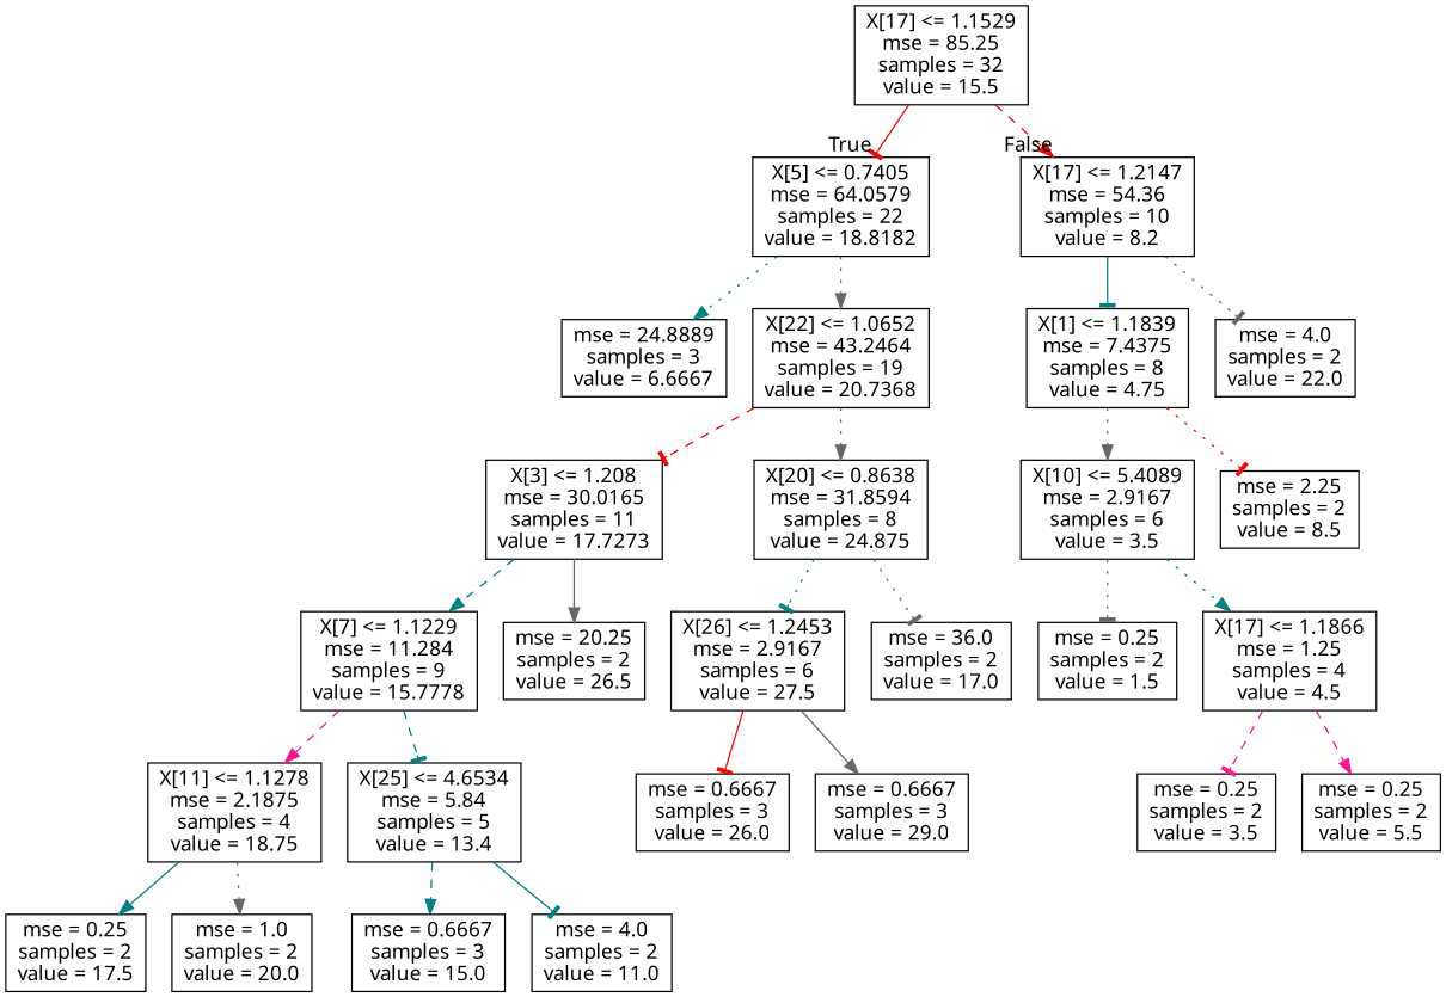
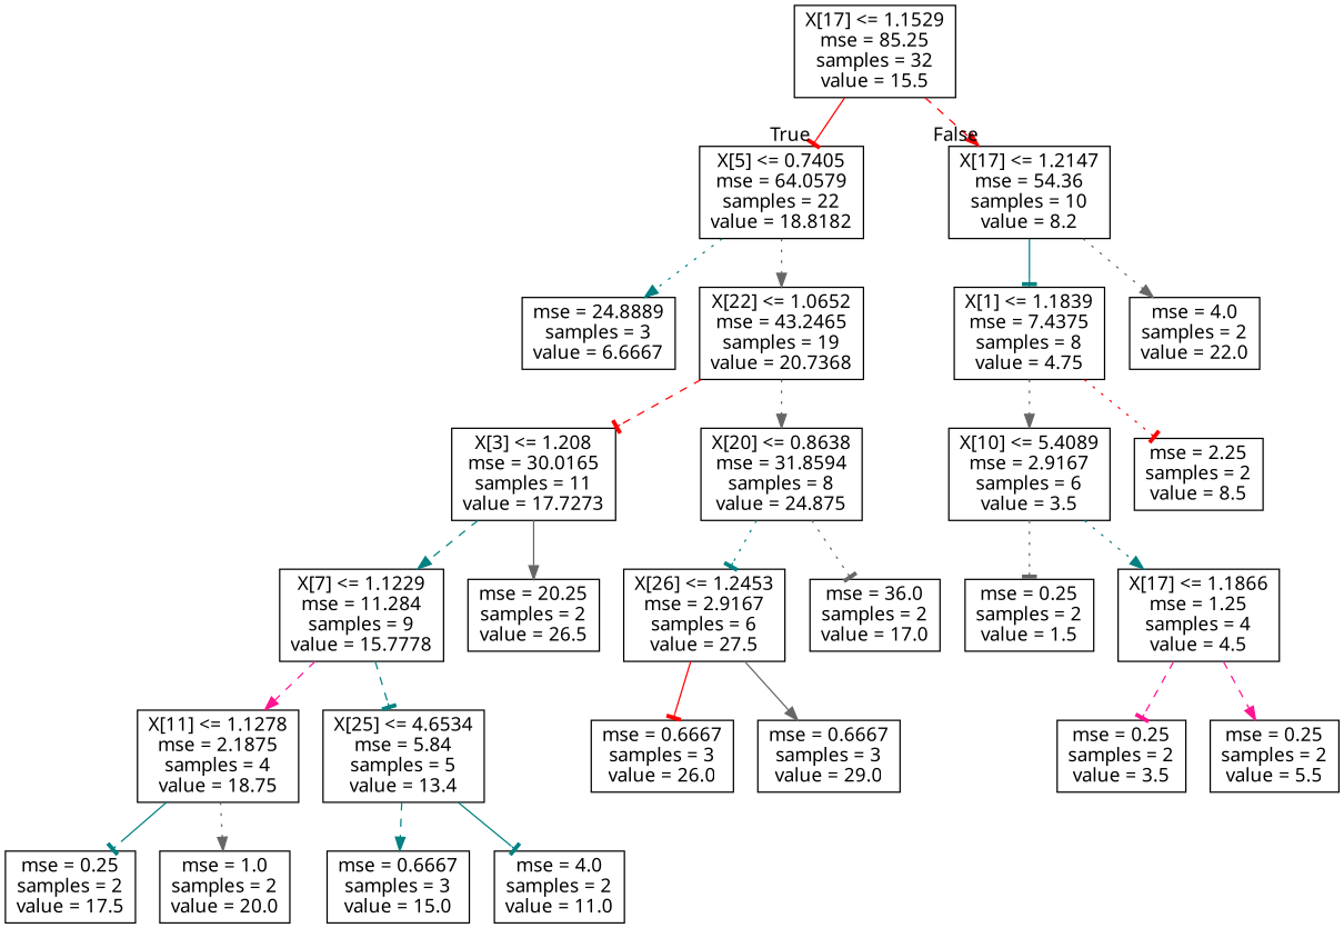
  digraph {
    fontname="Noto Sans"
    node [fontname="Noto Sans" shape=box]
    edge [arrowhead=normal color=teal fontname="Noto Sans" style=dotted]
    n1 [label="X[17] <= 1.1529\nmse = 85.25\nsamples = 32\nvalue = 15.5"]
    n2 [label="X[5] <= 0.7405\nmse = 64.0579\nsamples = 22\nvalue = 18.8182"]
    n3 [label="X[17] <= 1.2147\nmse = 54.36\nsamples = 10\nvalue = 8.2"]
    n4 [label="mse = 24.8889\nsamples = 3\nvalue = 6.6667"]
-   n5 [label="X[22] <= 1.0652\nmse = 43.2464\nsamples = 19\nvalue = 20.7368"]
+   n5 [label="X[22] <= 1.0652\nmse = 43.2465\nsamples = 19\nvalue = 20.7368"]
    n6 [label="X[1] <= 1.1839\nmse = 7.4375\nsamples = 8\nvalue = 4.75"]
    n7 [label="mse = 4.0\nsamples = 2\nvalue = 22.0"]
    n8 [label="X[3] <= 1.208\nmse = 30.0165\nsamples = 11\nvalue = 17.7273"]
    n9 [label="X[20] <= 0.8638\nmse = 31.8594\nsamples = 8\nvalue = 24.875"]
    n10 [label="X[7] <= 1.1229\nmse = 11.284\nsamples = 9\nvalue = 15.7778"]
    n11 [label="mse = 20.25\nsamples = 2\nvalue = 26.5"]
    n12 [label="X[26] <= 1.2453\nmse = 2.9167\nsamples = 6\nvalue = 27.5"]
    n13 [label="mse = 36.0\nsamples = 2\nvalue = 17.0"]
    n14 [label="X[11] <= 1.1278\nmse = 2.1875\nsamples = 4\nvalue = 18.75"]
    n15 [label="X[25] <= 4.6534\nmse = 5.84\nsamples = 5\nvalue = 13.4"]
    n16 [label="mse = 0.25\nsamples = 2\nvalue = 17.5"]
    n17 [label="mse = 1.0\nsamples = 2\nvalue = 20.0"]
    n18 [label="mse = 0.6667\nsamples = 3\nvalue = 15.0"]
    n19 [label="mse = 4.0\nsamples = 2\nvalue = 11.0"]
    n20 [label="mse = 0.6667\nsamples = 3\nvalue = 26.0"]
    n21 [label="mse = 0.6667\nsamples = 3\nvalue = 29.0"]
    n22 [label="X[10] <= 5.4089\nmse = 2.9167\nsamples = 6\nvalue = 3.5"]
    n23 [label="mse = 2.25\nsamples = 2\nvalue = 8.5"]
    n24 [label="mse = 0.25\nsamples = 2\nvalue = 1.5"]
    n25 [label="X[17] <= 1.1866\nmse = 1.25\nsamples = 4\nvalue = 4.5"]
    n26 [label="mse = 0.25\nsamples = 2\nvalue = 3.5"]
    n27 [label="mse = 0.25\nsamples = 2\nvalue = 5.5"]
    n1 -> n2 [arrowhead=tee color=red headlabel=True labelangle=45 labeldistance=2.5 style=solid]
    n1 -> n3 [color=red headlabel=False labelangle=-45 labeldistance=2.5 style=dashed]
    n2 -> n4
    n2 -> n5 [color=gray40]
    n3 -> n6 [arrowhead=tee style=solid]
-   n3 -> n7 [arrowhead=tee color=gray40]
+   n3 -> n7 [color=gray40]
    n5 -> n8 [arrowhead=tee color=red style=dashed]
    n5 -> n9 [color=gray40]
    n6 -> n22 [color=gray40]
    n6 -> n23 [arrowhead=tee color=red]
    n8 -> n10 [style=dashed]
    n8 -> n11 [color=gray40 style=solid]
    n9 -> n12 [arrowhead=tee]
    n9 -> n13 [arrowhead=tee color=gray40]
    n10 -> n14 [color=deeppink style=dashed]
    n10 -> n15 [arrowhead=tee style=dashed]
    n12 -> n20 [arrowhead=tee color=red style=solid]
    n12 -> n21 [color=gray40 style=solid]
-   n14 -> n16 [style=solid]
+   n14 -> n16 [arrowhead=tee style=solid]
    n14 -> n17 [color=gray40]
    n15 -> n18 [style=dashed]
    n15 -> n19 [arrowhead=tee style=solid]
    n22 -> n24 [arrowhead=tee color=gray40]
    n22 -> n25
    n25 -> n26 [arrowhead=tee color=deeppink style=dashed]
    n25 -> n27 [color=deeppink style=dashed]
  }
